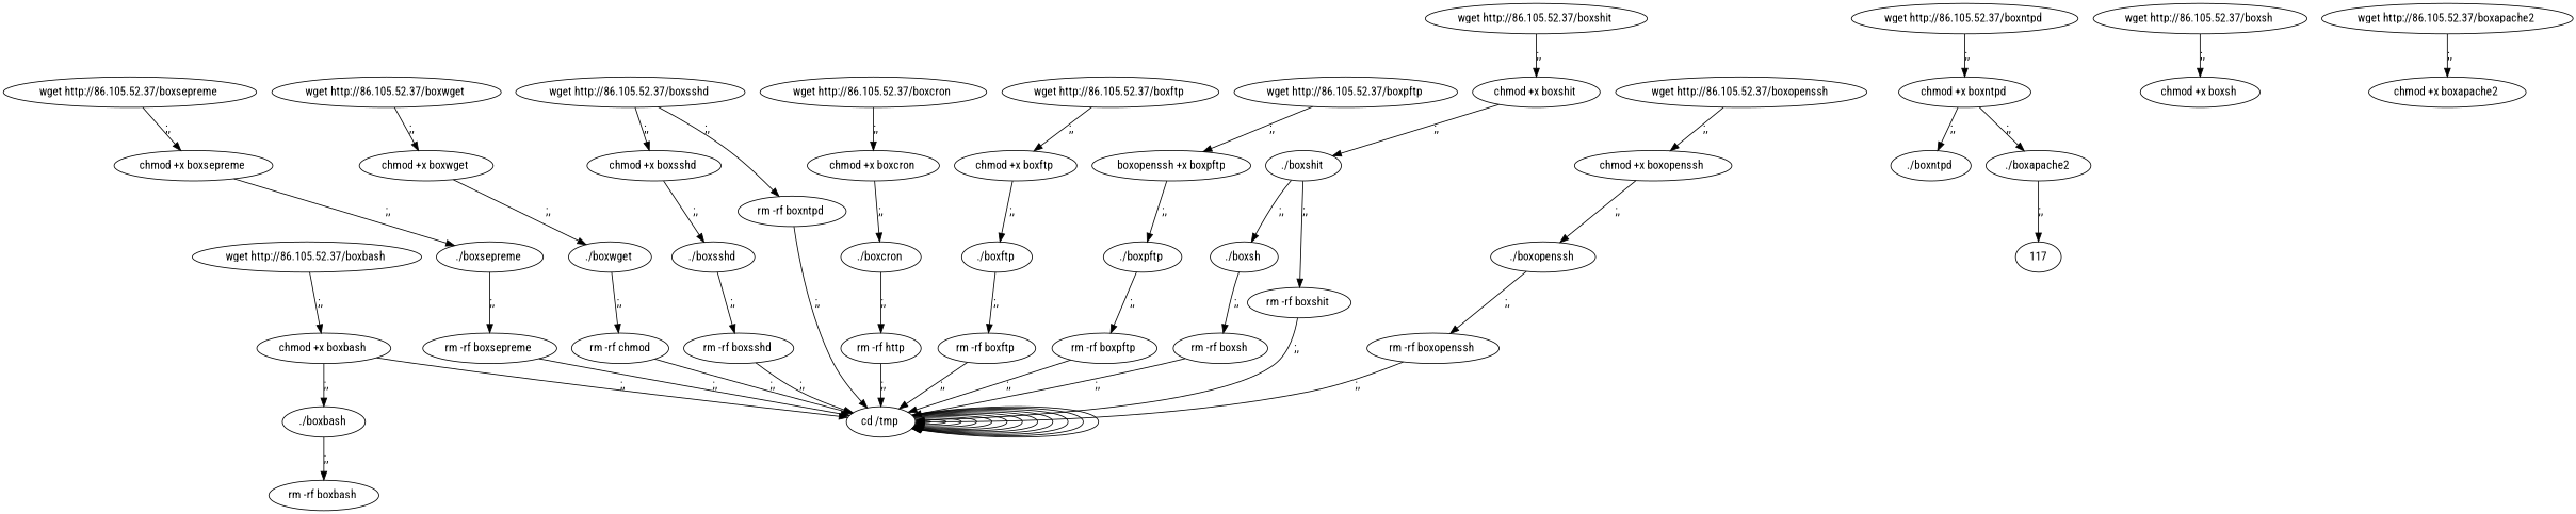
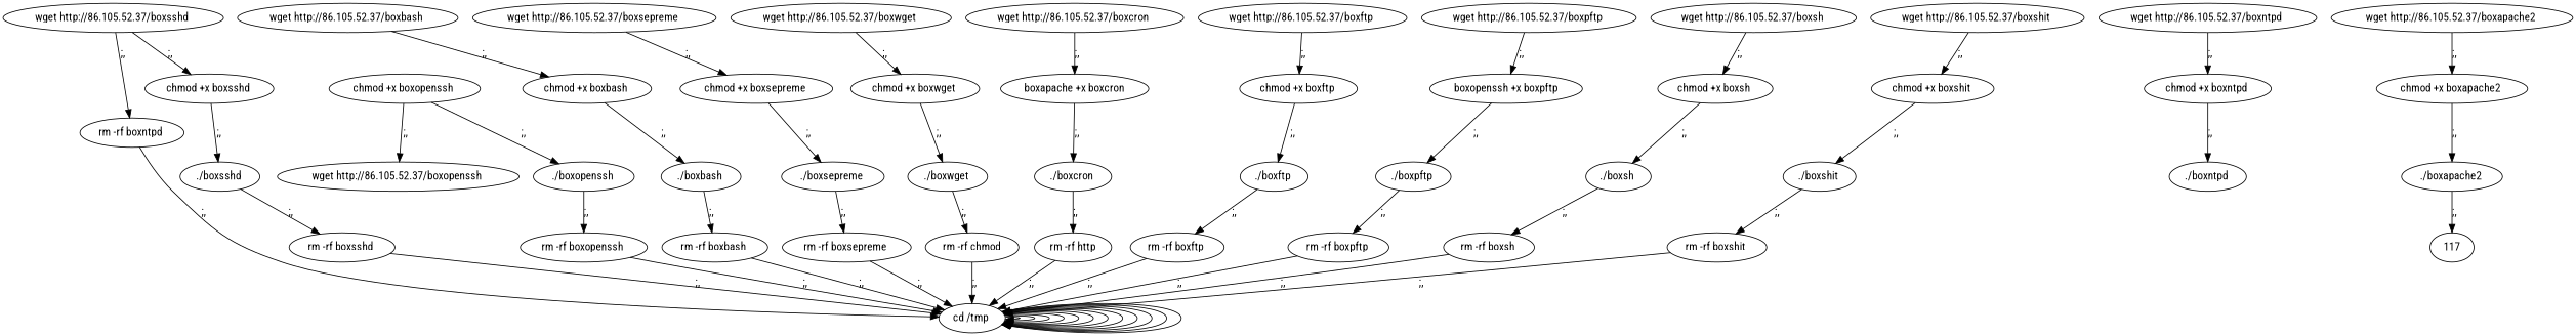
  digraph {
    fontname="Roboto Condensed"
    node [fontname="Roboto Condensed"]
    edge [fontname="Roboto Condensed"]
    n1 [label="cd /tmp "]
    n2 [label="wget http://86.105.52.37/boxntpd "]
    n3 [label="chmod +x boxntpd "]
    n4 [label="./boxntpd "]
    n5 [label="rm -rf boxntpd "]
    n6 [label="wget http://86.105.52.37/boxsshd "]
    n7 [label="chmod +x boxsshd "]
    n8 [label="./boxsshd "]
    n9 [label="rm -rf boxsshd "]
    n10 [label="wget http://86.105.52.37/boxopenssh "]
    n11 [label="chmod +x boxopenssh "]
    n12 [label="./boxopenssh "]
    n13 [label="rm -rf boxopenssh "]
    n14 [label="wget http://86.105.52.37/boxbash "]
    n15 [label="chmod +x boxbash "]
    n16 [label="./boxbash "]
    n17 [label="rm -rf boxbash "]
    n18 [label="wget http://86.105.52.37/boxsepreme "]
    n19 [label="chmod +x boxsepreme "]
    n20 [label="./boxsepreme "]
    n21 [label="rm -rf boxsepreme "]
    n22 [label="wget http://86.105.52.37/boxwget "]
    n23 [label="chmod +x boxwget "]
    n24 [label="./boxwget "]
    n25 [label="rm -rf chmod"]
    n26 [label="wget http://86.105.52.37/boxcron "]
-   n27 [label="chmod +x boxcron "]
+   n27 [label="boxapache +x boxcron"]
    n28 [label="./boxcron "]
    n29 [label="rm -rf http"]
    n30 [label="wget http://86.105.52.37/boxftp "]
    n31 [label="chmod +x boxftp "]
    n32 [label="./boxftp "]
    n33 [label="rm -rf boxftp "]
    n34 [label="wget http://86.105.52.37/boxpftp "]
    n35 [label="boxopenssh +x boxpftp"]
    n36 [label="./boxpftp "]
    n37 [label="rm -rf boxpftp "]
    n38 [label="wget http://86.105.52.37/boxsh "]
    n39 [label="chmod +x boxsh "]
    n40 [label="./boxsh "]
    n41 [label="rm -rf boxsh "]
    n42 [label="wget http://86.105.52.37/boxshit "]
    n43 [label="chmod +x boxshit "]
    n44 [label="./boxshit "]
    n45 [label="rm -rf boxshit "]
    n46 [label="wget http://86.105.52.37/boxapache2 "]
    n47 [label="chmod +x boxapache2 "]
    n48 [label="./boxapache2 "]
    117
    n1 -> n1
    n1 -> n1
    n1 -> n1
    n1 -> n1
    n1 -> n1
    n1 -> n1
    n1 -> n1
    n1 -> n1
    n1 -> n1
    n1 -> n1
    n1 -> n1
    n1 -> n1
    n2 -> n3 [label=";,"]
    n3 -> n4 [label=";,"]
    n5 -> n1 [label=";,"]
    n6 -> n5 [label=";,"]
    n6 -> n7 [label=";,"]
    n7 -> n8 [label=";,"]
    n8 -> n9 [label=";,"]
    n9 -> n1 [label=";,"]
-   n10 -> n11 [label=";,"]
+   n11 -> n10 [label=";,"]
    n11 -> n12 [label=";,"]
    n12 -> n13 [label=";,"]
    n13 -> n1 [label=";,"]
    n14 -> n15 [label=";,"]
    n15 -> n16 [label=";,"]
    n16 -> n17 [label=";,"]
-   n15 -> n1 [label=";,"]
+   n17 -> n1 [label=";,"]
    n18 -> n19 [label=";,"]
    n19 -> n20 [label=";,"]
    n20 -> n21 [label=";,"]
    n21 -> n1 [label=";,"]
    n22 -> n23 [label=";,"]
    n23 -> n24 [label=";,"]
    n24 -> n25 [label=";,"]
    n25 -> n1 [label=";,"]
    n26 -> n27 [label=";,"]
    n27 -> n28 [label=";,"]
    n28 -> n29 [label=";,"]
    n29 -> n1 [label=";,"]
    n30 -> n31 [label=";,"]
    n31 -> n32 [label=";,"]
    n32 -> n33 [label=";,"]
    n33 -> n1 [label=";,"]
    n34 -> n35 [label=";,"]
    n35 -> n36 [label=";,"]
    n36 -> n37 [label=";,"]
    n37 -> n1 [label=";,"]
    n38 -> n39 [label=";,"]
-   n44 -> n40 [label=";,"]
+   n39 -> n40 [label=";,"]
    n40 -> n41 [label=";,"]
    n41 -> n1 [label=";,"]
    n42 -> n43 [label=";,"]
    n43 -> n44 [label=";,"]
    n44 -> n45 [label=";,"]
    n45 -> n1 [label=";,"]
    n46 -> n47 [label=";,"]
-   n3 -> n48 [label=";,"]
+   n47 -> n48 [label=";,"]
    n48 -> 117 [label=";,"]
  }
